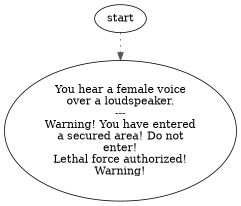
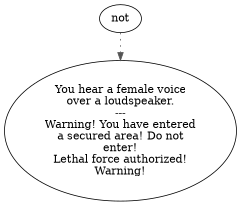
  digraph {
    node [color="#000000" fillcolor="#FFFFFF" style=filled]
-   start
+   start [label=not]
    n2 [label="You hear a female voice\nover a loudspeaker.\n---\nWarning! You have entered\na secured area! Do not\nenter!\nLethal force authorized!\nWarning!"]
    start -> n2 [color="#555555" style=dotted]
  }
